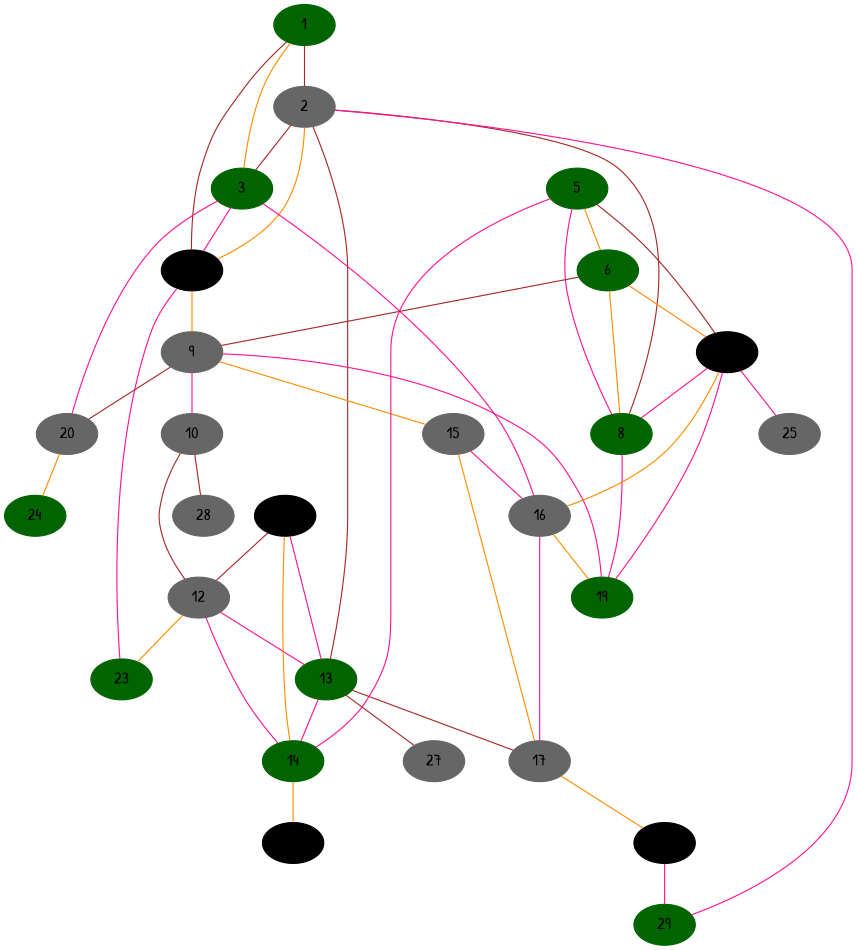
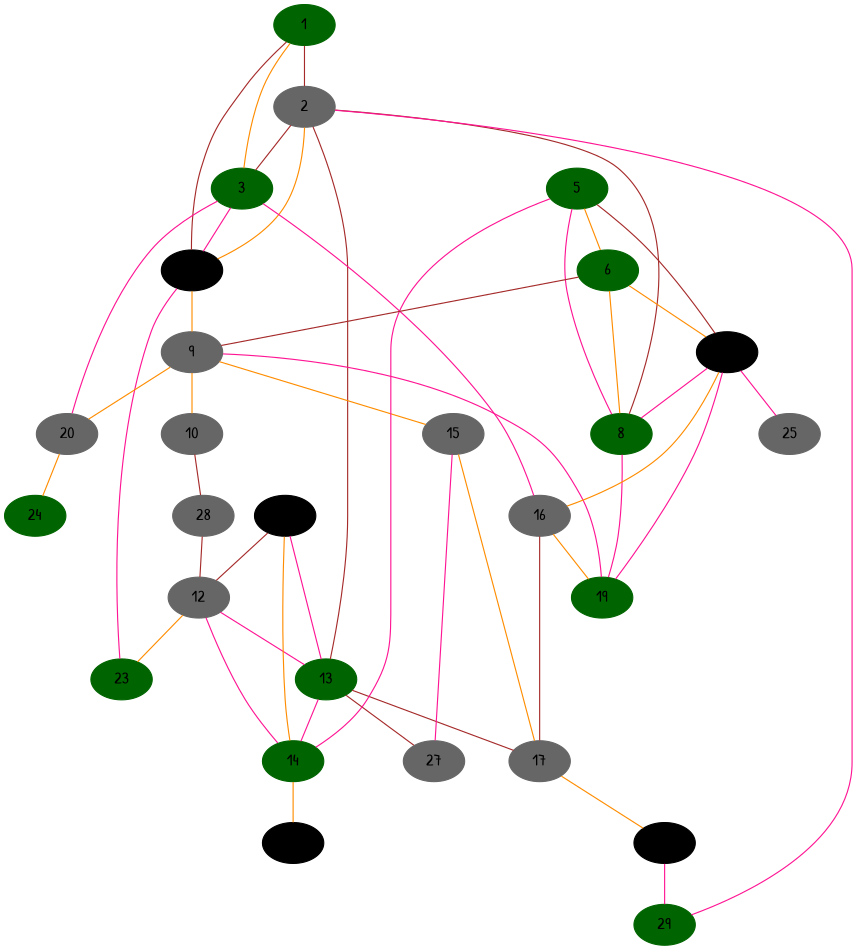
  graph {
    fontname="Patrick Hand"
    node [color=darkgreen fontname="Patrick Hand" style=filled]
    edge [color=deeppink fontname="Patrick Hand" weight=1.0]
    1
    2 [color=gray40]
    3
    4 [color=black]
    8
    13
    29
    16 [color=gray40]
    20 [color=gray40]
    9 [color=gray40]
    23
    19
    14
    17 [color=gray40]
    27 [color=gray40]
    24
    10 [color=gray40]
    15 [color=gray40]
    5
    6
    7 [color=black]
    25 [color=gray40]
    21 [color=black]
    12 [color=gray40]
    28 [color=gray40]
    11 [color=black]
    18 [color=black]
    1 -- 2 [color=brown weight=7.0]
    1 -- 3 [color=darkorange]
    1 -- 4 [color=brown]
    2 -- 3 [color=brown]
    2 -- 4 [color=darkorange]
    2 -- 8 [color=brown]
    2 -- 13 [color=brown]
    2 -- 29
    3 -- 4
    3 -- 16
    3 -- 20
    4 -- 9 [color=darkorange weight=2.0]
    4 -- 23
    8 -- 19
    13 -- 14
    13 -- 17 [color=brown]
    13 -- 27 [color=brown]
    16 -- 19 [color=darkorange weight=3.0]
-   16 -- 17 [weight=2.0]
+   16 -- 17 [color=brown weight=2.0]
    20 -- 24 [color=darkorange]
-   9 -- 20 [color=brown weight=5.0]
+   9 -- 20 [color=darkorange weight=5.0]
    9 -- 19
-   9 -- 10 [weight=3.0]
+   9 -- 10 [color=darkorange weight=3.0]
    9 -- 15 [color=darkorange]
    14 -- 21 [color=darkorange]
    17 -- 18 [color=darkorange]
-   10 -- 12 [color=brown]
+   28 -- 12 [color=brown]
    10 -- 28 [color=brown]
-   15 -- 16 [weight=2.0]
+   15 -- 27 [weight=2.0]
    15 -- 17 [color=darkorange]
    5 -- 8
    5 -- 14
    5 -- 6 [color=darkorange]
    5 -- 7 [color=brown]
    6 -- 8 [color=darkorange]
    6 -- 9 [color=brown]
    6 -- 7 [color=darkorange]
    7 -- 8
    7 -- 16 [color=darkorange]
    7 -- 19
    7 -- 25
    12 -- 13
    12 -- 23 [color=darkorange]
    12 -- 14
    11 -- 13
    11 -- 14 [color=darkorange]
    11 -- 12 [color=brown]
    18 -- 29 [weight=2.0]
  }
